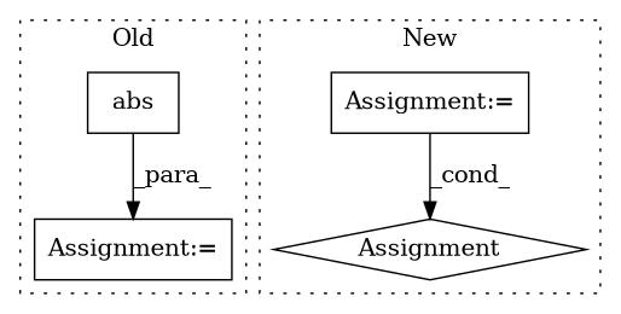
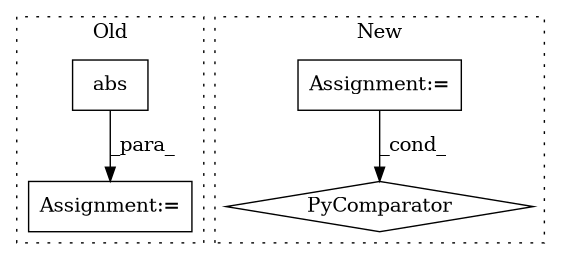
  digraph {
    fontname="DejaVu Serif"
    node [a=7 fontname="DejaVu Serif" l=28 s=828 shape=box]
    edge [fontname="DejaVu Serif"]
    n1 [a=32 l="4,1" label=abs s="1212,1220"]
    n2 [l=1 label="Assignment:=" s=1192]
-   n3 [a=113 label=Assignment shape=diamond]
+   n3 [a=113 label=PyComparator shape=diamond]
    n4 [label="Assignment:="]
    subgraph cluster_1 {
      label=Old
      style=dotted
      n1
      n2
    }
    subgraph cluster_2 {
      label=New
      style=dotted
      n3
      n4
    }
    n1 -> n2 [label=_para_]
    n4 -> n3 [label=_cond_]
  }
